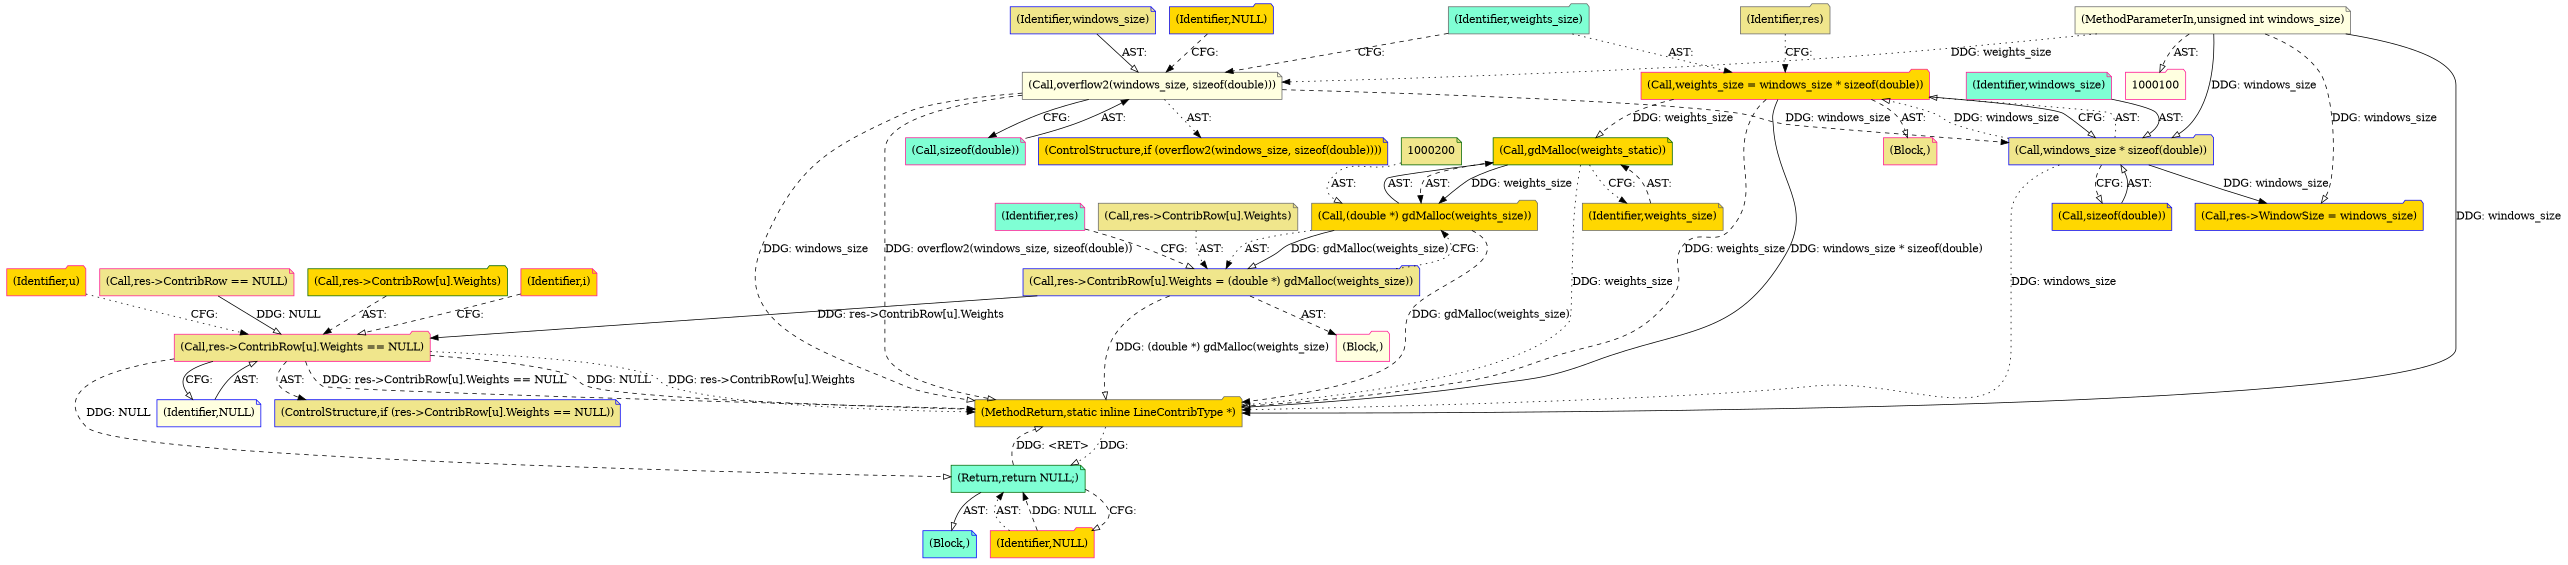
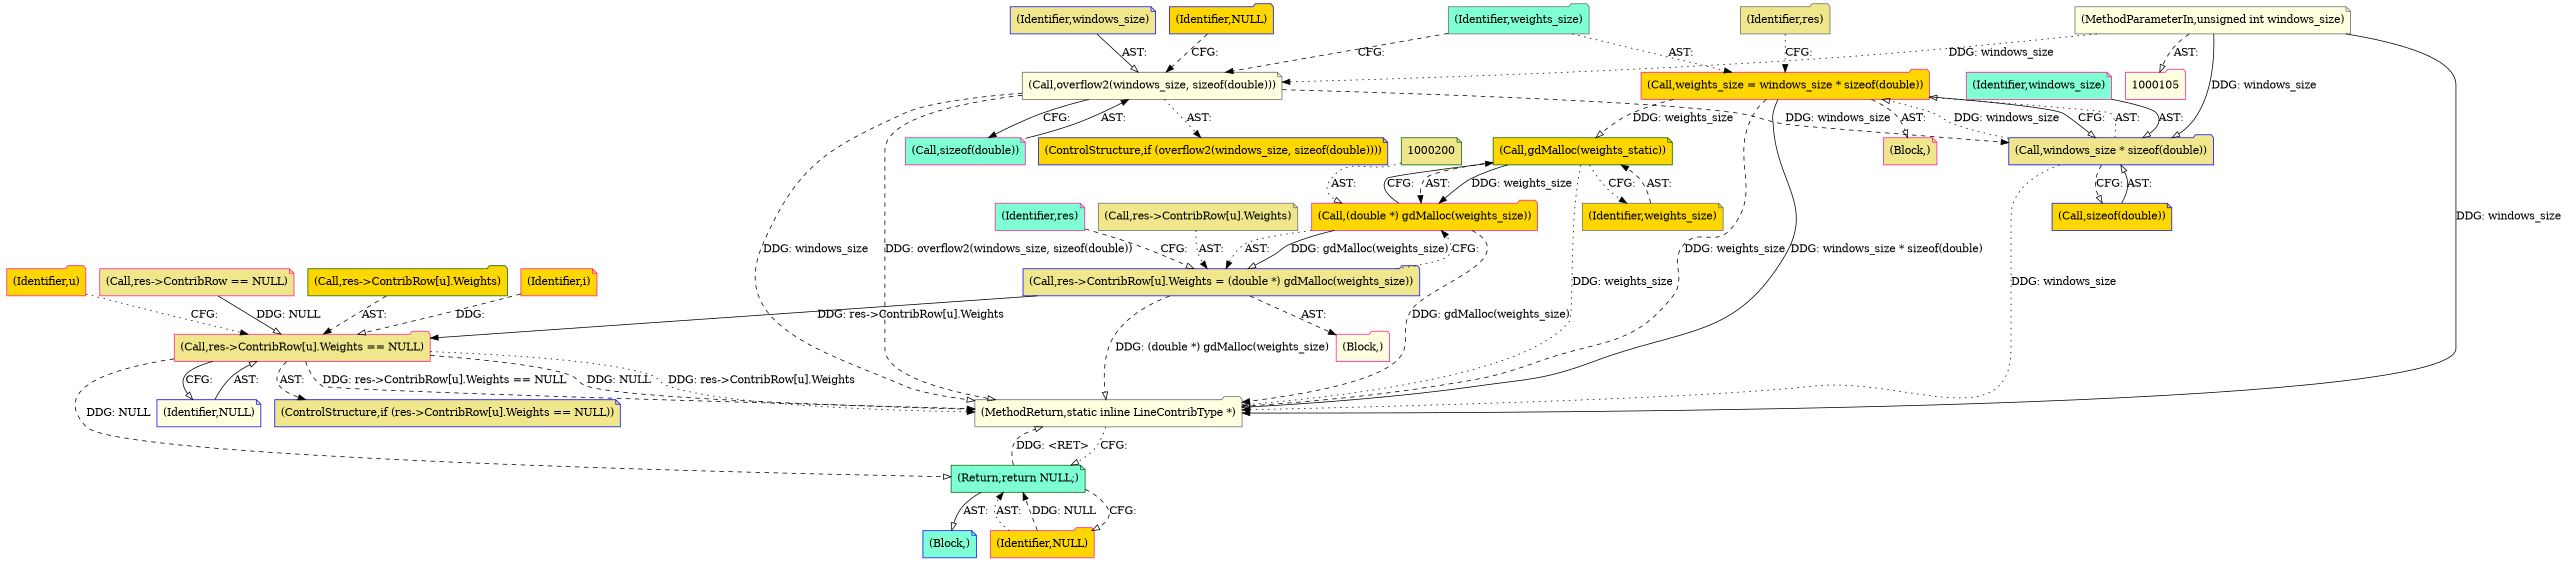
  digraph {
    node [color=deeppink fillcolor=gold shape=note style=filled]
    edge [arrowhead=onormal style=dashed]
    n1 [label="(Call,weights_size = windows_size * sizeof(double))" shape=folder]
    n2 [color=blue fillcolor=khaki label="(Call,windows_size * sizeof(double))" shape=folder]
    n3 [color=darkgreen label="(Call,gdMalloc(weights_static))"]
    n4 [fillcolor=khaki label="(Block,)"]
-   n5 [color=gray40 label="(MethodReturn,static inline LineContribType *)" shape=folder]
+   n5 [color=gray40 fillcolor=lightyellow label="(MethodReturn,static inline LineContribType *)" shape=folder]
    n6 [color=blue label="(Call,sizeof(double))"]
-   n7 [color=blue label="(Call,res->WindowSize = windows_size)" shape=folder]
-   n8 [color=gray40 label="(Call,(double *) gdMalloc(weights_size))" shape=folder]
+   n8 [label="(Call,(double *) gdMalloc(weights_size))" shape=folder]
    n9 [color=gray40 label="(Identifier,weights_size)"]
    n10 [color=darkgreen fillcolor=aquamarine label="(Return,return NULL;)"]
    n11 [color=gray40 fillcolor=lightyellow label="(Call,overflow2(windows_size, sizeof(double)))"]
    n12 [color=blue label="(ControlStructure,if (overflow2(windows_size, sizeof(double))))"]
    n13 [fillcolor=aquamarine label="(Call,sizeof(double))"]
    n14 [color=gray40 fillcolor=lightyellow label="(MethodParameterIn,unsigned int windows_size)"]
-   1000100 [fillcolor=lightyellow shape=folder]
+   1000100 [fillcolor=lightyellow shape=folder label=1000105]
    n16 [color=blue fillcolor=khaki label="(Call,res->ContribRow[u].Weights = (double *) gdMalloc(weights_size))" shape=folder]
    n17 [fillcolor=khaki label="(Call,res->ContribRow[u].Weights == NULL)" shape=folder]
    n18 [fillcolor=lightyellow label="(Block,)" shape=folder]
    n19 [color=blue fillcolor=lightyellow label="(Identifier,NULL)"]
    n20 [color=blue fillcolor=khaki label="(ControlStructure,if (res->ContribRow[u].Weights == NULL))"]
    n21 [color=blue fillcolor=aquamarine label="(Block,)"]
    n22 [label="(Identifier,NULL)" shape=folder]
    n23 [color=gray40 fillcolor=aquamarine label="(Identifier,weights_size)" shape=folder]
    n24 [fillcolor=aquamarine label="(Identifier,res)"]
    n25 [color=blue fillcolor=khaki label="(Identifier,windows_size)"]
    n26 [fillcolor=khaki label="(Call,res->ContribRow == NULL)"]
    n27 [color=darkgreen label="(Call,res->ContribRow[u].Weights)" shape=folder]
    n28 [color=blue label="(Identifier,NULL)" shape=folder]
    n29 [color=gray40 fillcolor=khaki label="(Identifier,res)" shape=folder]
    n30 [label="(Identifier,i)"]
    n31 [fillcolor=aquamarine label="(Identifier,windows_size)"]
    n32 [label="(Identifier,u)" shape=folder]
    n33 [color=gray40 fillcolor=khaki label="(Call,res->ContribRow[u].Weights)"]
    1000200 [color=darkgreen fillcolor=khaki]
    n1 -> n2 [label="CFG: " style=solid]
    n1 -> n3 [label="DDG: weights_size"]
    n1 -> n4 [label="AST: "]
    n1 -> n5 [label="DDG: weights_size"]
    n1 -> n5 [label="DDG: windows_size * sizeof(double)" style=solid]
    n2 -> n1 [label="AST: " style=dotted]
    n2 -> n1 [label="DDG: windows_size" style=dotted]
    n2 -> n5 [arrowhead=normal label="DDG: windows_size" style=dotted]
    n2 -> n6 [label="CFG: "]
-   n2 -> n7 [arrowhead=normal label="DDG: windows_size" style=solid]
    n3 -> n5 [label="DDG: weights_size" style=dotted]
    n3 -> n8 [arrowhead=normal label="AST: "]
    n3 -> n8 [arrowhead=normal label="DDG: weights_size" style=solid]
    n3 -> n9 [arrowhead=normal label="CFG: " style=dotted]
-   n5 -> n10 [label="DDG: " style=dotted]
+   n5 -> n10 [label="CFG: " style=dotted]
    n6 -> n2 [label="AST: " style=solid]
-   n8 -> n3 [arrowhead=normal label="AST: " style=solid]
+   n8 -> n3 [arrowhead=normal label="CFG: " style=solid]
    n8 -> n5 [arrowhead=normal label="DDG: gdMalloc(weights_size)"]
    n8 -> n16 [arrowhead=normal label="AST: " style=dotted]
    n8 -> n16 [label="DDG: gdMalloc(weights_size)" style=solid]
    n9 -> n3 [arrowhead=normal label="AST: "]
    n10 -> n5 [label="DDG: <RET>"]
    n10 -> n21 [label="AST: " style=solid]
    n10 -> n22 [label="CFG: "]
    n11 -> n2 [arrowhead=normal label="DDG: windows_size"]
    n11 -> n5 [label="DDG: overflow2(windows_size, sizeof(double))"]
    n11 -> n5 [label="DDG: windows_size"]
    n11 -> n12 [arrowhead=normal label="AST: " style=dotted]
    n11 -> n13 [arrowhead=normal label="CFG: " style=solid]
    n13 -> n11 [arrowhead=normal label="AST: " style=solid]
    n14 -> n2 [label="DDG: windows_size" style=solid]
    n14 -> n5 [arrowhead=normal label="DDG: windows_size" style=solid]
-   n14 -> n7 [label="DDG: windows_size"]
-   n14 -> n11 [arrowhead=normal label="DDG: weights_size" style=dotted]
+   n14 -> n11 [arrowhead=normal label="DDG: windows_size" style=dotted]
    n14 -> 1000100 [label="AST: "]
    n16 -> n5 [label="DDG: (double *) gdMalloc(weights_size)"]
    n16 -> n8 [arrowhead=normal label="CFG: " style=dotted]
    n16 -> n17 [arrowhead=normal label="DDG: res->ContribRow[u].Weights" style=solid]
    n16 -> n18 [arrowhead=normal label="AST: "]
    n17 -> n5 [arrowhead=normal label="DDG: NULL"]
    n17 -> n5 [arrowhead=normal label="DDG: res->ContribRow[u].Weights" style=dotted]
    n17 -> n5 [label="DDG: res->ContribRow[u].Weights == NULL"]
    n17 -> n10 [label="DDG: NULL"]
    n17 -> n19 [label="CFG: " style=solid]
    n17 -> n20 [arrowhead=normal label="AST: "]
    n19 -> n17 [label="AST: " style=solid]
    n22 -> n10 [arrowhead=normal label="AST: " style=dotted]
    n22 -> n10 [arrowhead=normal label="DDG: NULL"]
    n23 -> n1 [arrowhead=normal label="AST: " style=dotted]
    n23 -> n11 [arrowhead=normal label="CFG: "]
    n24 -> n16 [label="CFG: "]
    n25 -> n11 [label="AST: " style=solid]
    n26 -> n17 [label="DDG: NULL" style=solid]
    n27 -> n17 [arrowhead=normal label="AST: "]
    n28 -> n11 [arrowhead=normal label="CFG: "]
    n29 -> n1 [arrowhead=normal label="CFG: " style=dotted]
-   n30 -> n17 [label="CFG: "]
+   n30 -> n17 [label="DDG: "]
    n31 -> n2 [label="AST: " style=solid]
    n32 -> n17 [arrowhead=normal label="CFG: " style=dotted]
    n33 -> n16 [arrowhead=normal label="AST: " style=dotted]
    1000200 -> n8 [label="AST: " style=dotted]
  }
